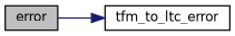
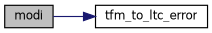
  digraph {
    rankdir=LR
    node [color=black fontname=Helvetica fontsize=10 shape=record style=filled]
-   n1 [fillcolor=grey75 fontcolor=black height=0.2 label=error width=0.4]
+   n1 [fillcolor=grey75 fontcolor=black height=0.2 label=modi width=0.4]
    n2 [fillcolor=white height=0.2 label=tfm_to_ltc_error width=0.4]
    n1 -> n2 [color=midnightblue fontname=Helvetica fontsize=10 labelfontname=Helvetica labelfontsize=10 style=solid]
  }
